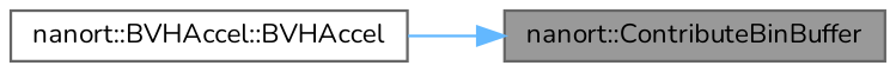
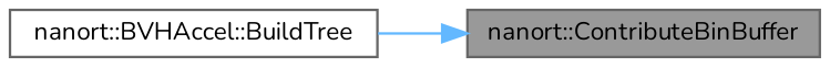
  digraph {
    rankdir=RL
    fontname=Nunito
    node [fontname=Nunito fontsize=10 shape=box style=filled]
    n1 [color=gray40 fillcolor=grey60 fontcolor=black height=0.2 label="nanort::ContributeBinBuffer" width=0.4]
-   n2 [color=grey40 fillcolor=white height=0.2 label="nanort::BVHAccel::BVHAccel" width=0.4]
+   n2 [color=grey40 fillcolor=white height=0.2 label="nanort::BVHAccel::BuildTree" width=0.4]
    n1 -> n2 [color=steelblue1 dir=back fontname=Nunito fontsize=10 labelfontname=Helvetica labelfontsize=10 style=solid]
  }
